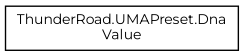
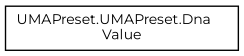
  digraph {
    rankdir=LR
    fontname=Montserrat
-   n1 [color=black fillcolor=white fontname=Montserrat fontsize=10 height=0.2 label="ThunderRoad.UMAPreset.Dna\lValue" shape=record style=filled width=0.4]
+   n1 [color=black fillcolor=white fontname=Montserrat fontsize=10 height=0.2 label="UMAPreset.UMAPreset.Dna\lValue" shape=record style=filled width=0.4]
  }
